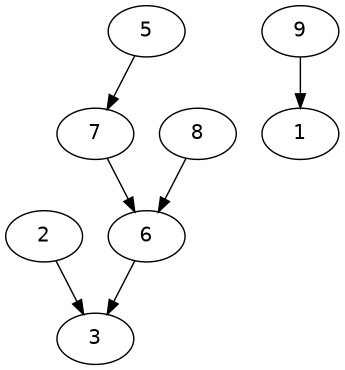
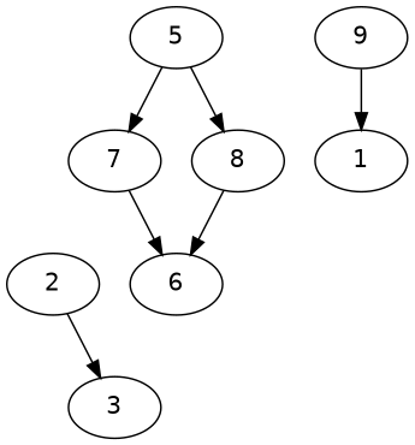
  digraph {
    fontname="DejaVu Sans"
    node [fontname="DejaVu Sans"]
    edge [fontname="DejaVu Sans"]
    2
    3
    9
    1
    5
    7
    8
    6
    2 -> 3
    9 -> 1
    5 -> 7
+   5 -> 8
    7 -> 6
    8 -> 6
-   6 -> 3
  }
